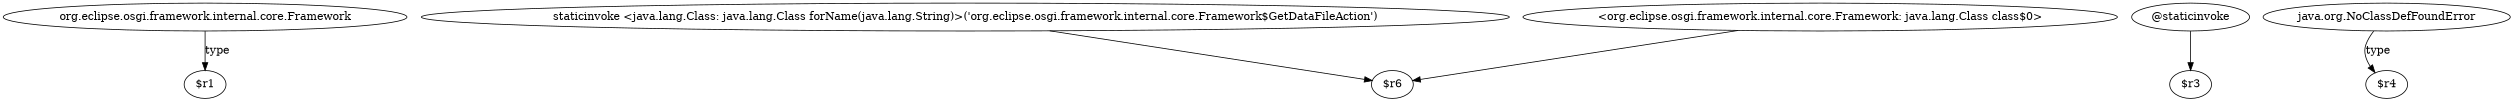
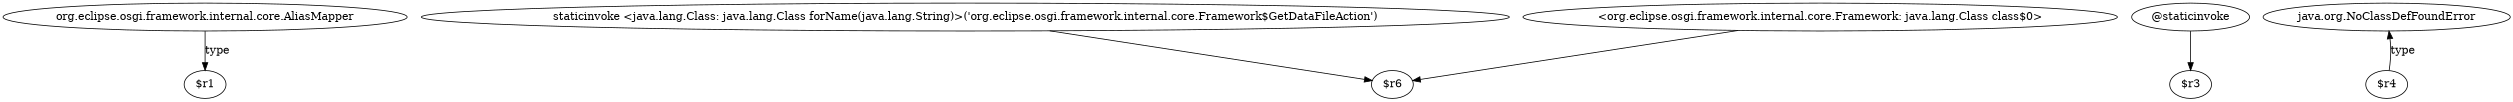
  digraph {
-   n1 [label="org.eclipse.osgi.framework.internal.core.Framework"]
+   n1 [label="org.eclipse.osgi.framework.internal.core.AliasMapper"]
    n2 [label="$r1"]
    n3 [label="staticinvoke <java.lang.Class: java.lang.Class forName(java.lang.String)>('org.eclipse.osgi.framework.internal.core.Framework$GetDataFileAction')"]
    n4 [label="$r6"]
    n5 [label="<org.eclipse.osgi.framework.internal.core.Framework: java.lang.Class class$0>"]
    n6 [label="@staticinvoke"]
    n7 [label="$r3"]
    n8 [label="java.org.NoClassDefFoundError"]
    n9 [label="$r4"]
    n1 -> n2 [label=type]
    n3 -> n4
    n5 -> n4
    n6 -> n7
-   n8 -> n9 [label=type]
+   n9 -> n8 [label=type]
  }
